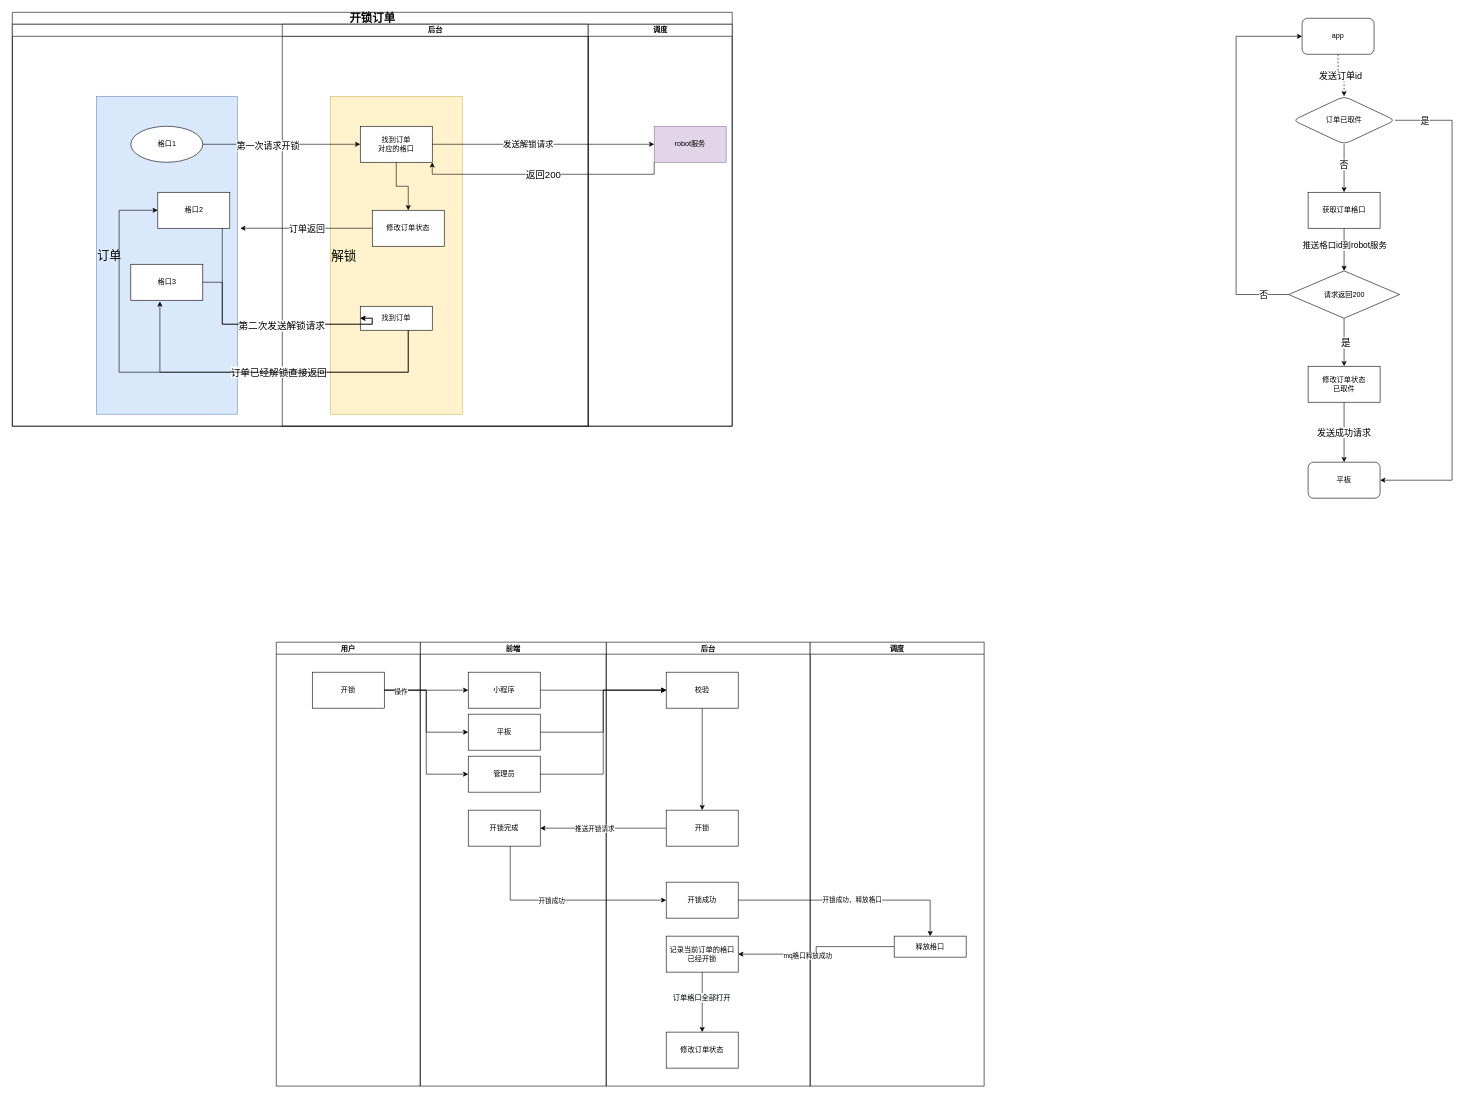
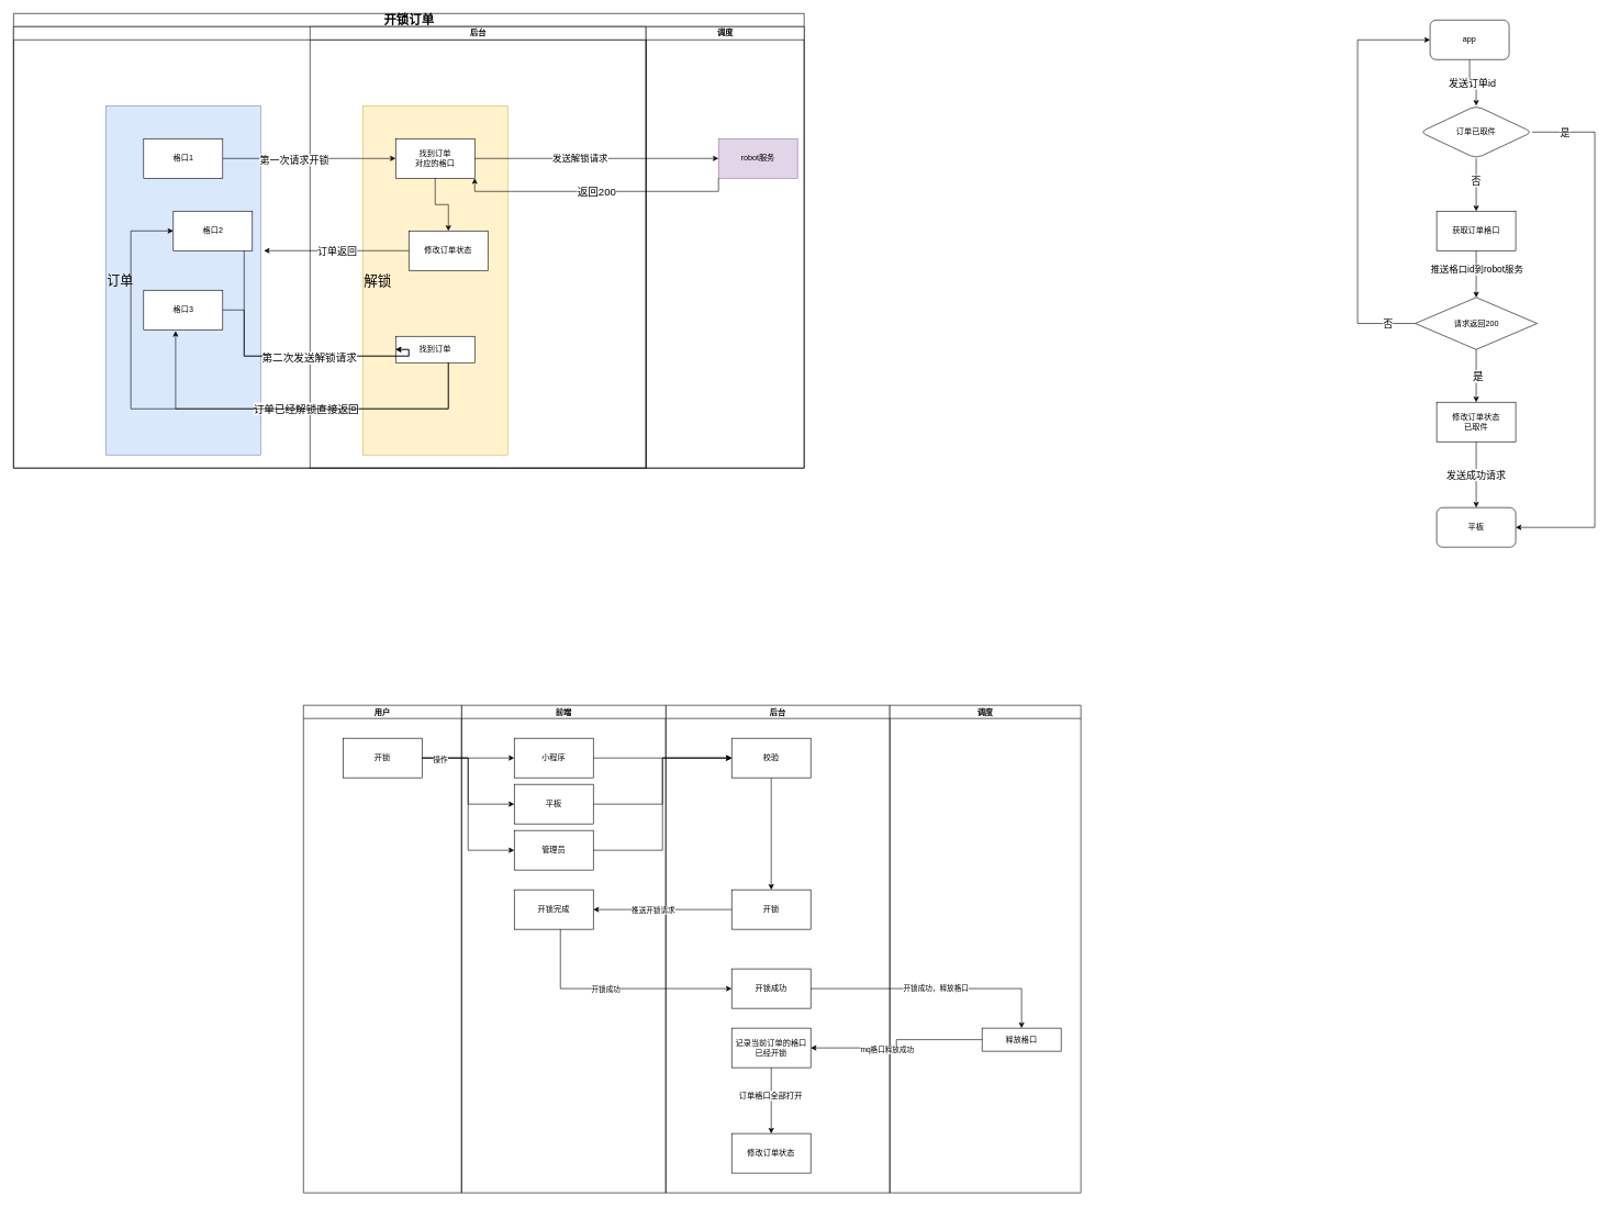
  <mxCell id="0" />
  <mxCell id="1" parent="0" />
  <mxCell id="2" value="开锁订单" style="swimlane;html=1;childLayout=stackLayout;resizeParent=1;resizeParentMax=0;startSize=20;fontSize=19;" parent="1" vertex="1"><mxGeometry x="20" y="20" width="1200" height="690" as="geometry" /></mxCell>
  <mxCell id="3" value="" style="swimlane;html=1;startSize=20;" parent="2" vertex="1"><mxGeometry y="20" width="960" height="670" as="geometry" /></mxCell>
  <mxCell id="4" value="&lt;font style=&quot;font-size: 20px&quot;&gt;订单&lt;/font&gt;" style="rounded=0;whiteSpace=wrap;html=1;align=left;fillColor=#dae8fc;strokeColor=#6c8ebf;" parent="3" vertex="1"><mxGeometry x="140" y="120" width="235" height="530" as="geometry" /></mxCell>
- <mxCell id="5" value="格口1" style="ellipse;whiteSpace=wrap;html=1;" parent="3" vertex="1"><mxGeometry x="197.5" y="170" width="120" height="60" as="geometry" /></mxCell>
+ <mxCell id="5" value="格口1" style="rounded=0;whiteSpace=wrap;html=1;" parent="3" vertex="1"><mxGeometry x="197.5" y="170" width="120" height="60" as="geometry" /></mxCell>
  <mxCell id="6" value="格口2" style="rounded=0;whiteSpace=wrap;html=1;" parent="3" vertex="1"><mxGeometry x="242.5" y="280" width="120" height="60" as="geometry" /></mxCell>
  <mxCell id="7" value="格口3" style="rounded=0;whiteSpace=wrap;html=1;" parent="3" vertex="1"><mxGeometry x="197.5" y="400" width="120" height="60" as="geometry" /></mxCell>
  <mxCell id="8" value="后台" style="swimlane;html=1;startSize=20;" parent="3" vertex="1"><mxGeometry x="450" width="510" height="670" as="geometry" /></mxCell>
  <mxCell id="9" value="&lt;font style=&quot;font-size: 21px&quot;&gt;解锁&lt;/font&gt;" style="rounded=0;whiteSpace=wrap;html=1;align=left;fillColor=#fff2cc;strokeColor=#d6b656;" parent="8" vertex="1"><mxGeometry x="80" y="120" width="220" height="530" as="geometry" /></mxCell>
  <mxCell id="10" value="找到订单&lt;br&gt;对应的格口" style="rounded=0;whiteSpace=wrap;html=1;" parent="8" vertex="1"><mxGeometry x="130" y="170" width="120" height="60" as="geometry" /></mxCell>
  <mxCell id="11" value="找到订单" style="rounded=0;whiteSpace=wrap;html=1;" parent="8" vertex="1"><mxGeometry x="130" y="470" width="120" height="40" as="geometry" /></mxCell>
  <mxCell id="12" style="edgeStyle=orthogonalEdgeStyle;rounded=0;orthogonalLoop=1;jettySize=auto;html=1;exitX=1;exitY=0.5;exitDx=0;exitDy=0;" parent="3" source="5" target="10" edge="1"><mxGeometry relative="1" as="geometry" /></mxCell>
  <mxCell id="13" value="&lt;font style=&quot;font-size: 15px&quot;&gt;第一次请求开锁&lt;/font&gt;" style="edgeLabel;html=1;align=center;verticalAlign=middle;resizable=0;points=[];" parent="12" vertex="1" connectable="0"><mxGeometry x="-0.177" y="-1" relative="1" as="geometry"><mxPoint as="offset" /></mxGeometry></mxCell>
  <mxCell id="14" style="edgeStyle=orthogonalEdgeStyle;rounded=0;orthogonalLoop=1;jettySize=auto;html=1;entryX=0;entryY=0.5;entryDx=0;entryDy=0;" parent="3" source="6" target="11" edge="1"><mxGeometry relative="1" as="geometry"><Array as="points"><mxPoint x="350" y="310" /><mxPoint x="350" y="500" /><mxPoint x="600" y="500" /></Array></mxGeometry></mxCell>
  <mxCell id="15" style="edgeStyle=orthogonalEdgeStyle;rounded=0;orthogonalLoop=1;jettySize=auto;html=1;entryX=0;entryY=0.5;entryDx=0;entryDy=0;" parent="3" source="7" target="11" edge="1"><mxGeometry relative="1" as="geometry"><Array as="points"><mxPoint x="350" y="430" /><mxPoint x="350" y="500" /><mxPoint x="600" y="500" /></Array></mxGeometry></mxCell>
  <mxCell id="16" value="&lt;font style=&quot;font-size: 16px&quot;&gt;第二次发送解锁请求&lt;/font&gt;" style="edgeLabel;html=1;align=center;verticalAlign=middle;resizable=0;points=[];" parent="15" vertex="1" connectable="0"><mxGeometry x="0.047" y="-2" relative="1" as="geometry"><mxPoint x="1" as="offset" /></mxGeometry></mxCell>
  <mxCell id="17" style="edgeStyle=orthogonalEdgeStyle;rounded=0;orthogonalLoop=1;jettySize=auto;html=1;entryX=0.404;entryY=1.033;entryDx=0;entryDy=0;entryPerimeter=0;" parent="3" source="11" target="7" edge="1"><mxGeometry relative="1" as="geometry"><Array as="points"><mxPoint x="660" y="580" /><mxPoint x="246" y="580" /></Array></mxGeometry></mxCell>
  <mxCell id="18" value="&lt;font style=&quot;font-size: 16px&quot;&gt;订单已经解锁直接返回&lt;/font&gt;" style="edgeLabel;html=1;align=center;verticalAlign=middle;resizable=0;points=[];" parent="17" vertex="1" connectable="0"><mxGeometry x="-0.045" y="-1" relative="1" as="geometry"><mxPoint as="offset" /></mxGeometry></mxCell>
  <mxCell id="19" style="edgeStyle=orthogonalEdgeStyle;rounded=0;orthogonalLoop=1;jettySize=auto;html=1;entryX=0;entryY=0.5;entryDx=0;entryDy=0;" parent="3" source="11" target="6" edge="1"><mxGeometry relative="1" as="geometry"><Array as="points"><mxPoint x="660" y="580" /><mxPoint x="178" y="580" /><mxPoint x="178" y="310" /></Array></mxGeometry></mxCell>
  <mxCell id="20" value="调度" style="swimlane;html=1;startSize=20;" parent="2" vertex="1"><mxGeometry x="960" y="20" width="240" height="670" as="geometry" /></mxCell>
  <mxCell id="21" value="robot服务" style="rounded=0;whiteSpace=wrap;html=1;fillColor=#e1d5e7;strokeColor=#9673a6;" parent="20" vertex="1"><mxGeometry x="110" y="170" width="120" height="60" as="geometry" /></mxCell>
  <mxCell id="22" style="edgeStyle=orthogonalEdgeStyle;rounded=0;orthogonalLoop=1;jettySize=auto;html=1;exitX=1;exitY=0.5;exitDx=0;exitDy=0;entryX=0;entryY=0.5;entryDx=0;entryDy=0;" parent="2" source="10" target="21" edge="1"><mxGeometry relative="1" as="geometry" /></mxCell>
  <mxCell id="23" value="&lt;font style=&quot;font-size: 14px&quot;&gt;发送解锁请求&lt;/font&gt;" style="edgeLabel;html=1;align=center;verticalAlign=middle;resizable=0;points=[];" parent="22" vertex="1" connectable="0"><mxGeometry x="-0.14" y="1" relative="1" as="geometry"><mxPoint as="offset" /></mxGeometry></mxCell>
  <mxCell id="24" value="&lt;font style=&quot;font-size: 16px&quot;&gt;返回200&lt;/font&gt;" style="edgeStyle=orthogonalEdgeStyle;rounded=0;orthogonalLoop=1;jettySize=auto;html=1;exitX=0;exitY=1;exitDx=0;exitDy=0;entryX=1;entryY=1;entryDx=0;entryDy=0;" parent="2" source="21" target="10" edge="1"><mxGeometry relative="1" as="geometry" /></mxCell>
  <mxCell id="25" value="&lt;font style=&quot;font-size: 15px&quot;&gt;订单返回&lt;/font&gt;" style="edgeStyle=orthogonalEdgeStyle;rounded=0;orthogonalLoop=1;jettySize=auto;html=1;" parent="1" source="26" edge="1"><mxGeometry relative="1" as="geometry"><mxPoint x="400" y="380" as="targetPoint" /></mxGeometry></mxCell>
  <mxCell id="26" value="修改订单状态" style="whiteSpace=wrap;html=1;rounded=0;" parent="1" vertex="1"><mxGeometry x="620" y="350" width="120" height="60" as="geometry" /></mxCell>
  <mxCell id="27" value="" style="edgeStyle=orthogonalEdgeStyle;rounded=0;orthogonalLoop=1;jettySize=auto;html=1;" parent="1" source="10" target="26" edge="1"><mxGeometry relative="1" as="geometry" /></mxCell>
- <mxCell id="28" value="" style="edgeStyle=orthogonalEdgeStyle;rounded=0;orthogonalLoop=1;jettySize=auto;html=1;dashed=1;" parent="1" source="30" target="35" edge="1"><mxGeometry relative="1" as="geometry" /></mxCell>
+ <mxCell id="28" value="" style="edgeStyle=orthogonalEdgeStyle;rounded=0;orthogonalLoop=1;jettySize=auto;html=1;" parent="1" source="30" target="35" edge="1"><mxGeometry relative="1" as="geometry" /></mxCell>
  <mxCell id="29" value="&lt;font style=&quot;font-size: 15px&quot;&gt;发送订单id&lt;/font&gt;" style="edgeLabel;html=1;align=center;verticalAlign=middle;resizable=0;points=[];" parent="28" vertex="1" connectable="0"><mxGeometry x="-0.057" relative="1" as="geometry"><mxPoint as="offset" /></mxGeometry></mxCell>
  <mxCell id="30" value="app" style="rounded=1;whiteSpace=wrap;html=1;" parent="1" vertex="1"><mxGeometry x="2170" y="30" width="120" height="60" as="geometry" /></mxCell>
  <mxCell id="31" style="edgeStyle=orthogonalEdgeStyle;rounded=0;orthogonalLoop=1;jettySize=auto;html=1;entryX=0.5;entryY=0;entryDx=0;entryDy=0;" parent="1" source="35" target="38" edge="1"><mxGeometry relative="1" as="geometry" /></mxCell>
  <mxCell id="32" value="&lt;font style=&quot;font-size: 15px&quot;&gt;否&lt;/font&gt;" style="edgeLabel;html=1;align=center;verticalAlign=middle;resizable=0;points=[];" parent="31" vertex="1" connectable="0"><mxGeometry x="-0.175" y="-1" relative="1" as="geometry"><mxPoint as="offset" /></mxGeometry></mxCell>
  <mxCell id="33" style="edgeStyle=orthogonalEdgeStyle;rounded=0;orthogonalLoop=1;jettySize=auto;html=1;entryX=1;entryY=0.5;entryDx=0;entryDy=0;" parent="1" source="35" target="46" edge="1"><mxGeometry relative="1" as="geometry"><Array as="points"><mxPoint x="2420" y="200" /><mxPoint x="2420" y="800" /></Array></mxGeometry></mxCell>
  <mxCell id="34" value="&lt;font style=&quot;font-size: 15px&quot;&gt;是&lt;/font&gt;" style="edgeLabel;html=1;align=center;verticalAlign=middle;resizable=0;points=[];" parent="33" vertex="1" connectable="0"><mxGeometry x="-0.88" y="1" relative="1" as="geometry"><mxPoint as="offset" /></mxGeometry></mxCell>
  <mxCell id="35" value="订单已取件" style="rhombus;whiteSpace=wrap;html=1;rounded=1;" parent="1" vertex="1"><mxGeometry x="2155" y="160" width="170" height="80" as="geometry" /></mxCell>
  <mxCell id="36" value="" style="edgeStyle=orthogonalEdgeStyle;rounded=0;orthogonalLoop=1;jettySize=auto;html=1;" parent="1" source="38" target="43" edge="1"><mxGeometry relative="1" as="geometry" /></mxCell>
  <mxCell id="37" value="&lt;font style=&quot;font-size: 14px&quot;&gt;推送格口id到robot服务&lt;/font&gt;" style="edgeLabel;html=1;align=center;verticalAlign=middle;resizable=0;points=[];" parent="36" vertex="1" connectable="0"><mxGeometry x="-0.2" relative="1" as="geometry"><mxPoint as="offset" /></mxGeometry></mxCell>
  <mxCell id="38" value="获取订单格口" style="rounded=0;whiteSpace=wrap;html=1;" parent="1" vertex="1"><mxGeometry x="2180" y="320" width="120" height="60" as="geometry" /></mxCell>
  <mxCell id="39" style="edgeStyle=orthogonalEdgeStyle;rounded=0;orthogonalLoop=1;jettySize=auto;html=1;entryX=0.5;entryY=0;entryDx=0;entryDy=0;" parent="1" source="43" target="45" edge="1"><mxGeometry relative="1" as="geometry" /></mxCell>
  <mxCell id="40" value="&lt;font style=&quot;font-size: 16px&quot;&gt;是&lt;/font&gt;" style="edgeLabel;html=1;align=center;verticalAlign=middle;resizable=0;points=[];" parent="39" vertex="1" connectable="0"><mxGeometry y="2" relative="1" as="geometry"><mxPoint as="offset" /></mxGeometry></mxCell>
  <mxCell id="41" style="edgeStyle=orthogonalEdgeStyle;rounded=0;orthogonalLoop=1;jettySize=auto;html=1;entryX=0;entryY=0.5;entryDx=0;entryDy=0;" parent="1" source="43" target="30" edge="1"><mxGeometry relative="1" as="geometry"><Array as="points"><mxPoint x="2060" y="491" /><mxPoint x="2060" y="60" /></Array></mxGeometry></mxCell>
  <mxCell id="42" value="&lt;font style=&quot;font-size: 15px&quot;&gt;否&lt;/font&gt;" style="edgeLabel;html=1;align=center;verticalAlign=middle;resizable=0;points=[];" parent="41" vertex="1" connectable="0"><mxGeometry x="-0.867" relative="1" as="geometry"><mxPoint as="offset" /></mxGeometry></mxCell>
  <mxCell id="43" value="请求返回200" style="rhombus;whiteSpace=wrap;html=1;rounded=0;" parent="1" vertex="1"><mxGeometry x="2147.5" y="451" width="185" height="79" as="geometry" /></mxCell>
  <mxCell id="44" value="&lt;font style=&quot;font-size: 15px&quot;&gt;发送成功请求&lt;/font&gt;" style="edgeStyle=orthogonalEdgeStyle;rounded=0;orthogonalLoop=1;jettySize=auto;html=1;entryX=0.5;entryY=0;entryDx=0;entryDy=0;" parent="1" source="45" target="46" edge="1"><mxGeometry relative="1" as="geometry" /></mxCell>
  <mxCell id="45" value="修改订单状态&lt;br&gt;已取件" style="rounded=0;whiteSpace=wrap;html=1;" parent="1" vertex="1"><mxGeometry x="2180" y="610" width="120" height="60" as="geometry" /></mxCell>
  <mxCell id="46" value="平板" style="rounded=1;whiteSpace=wrap;html=1;" parent="1" vertex="1"><mxGeometry x="2180" y="770" width="120" height="60" as="geometry" /></mxCell>
  <mxCell id="47" value="后台" style="swimlane;startSize=20;" vertex="1" parent="1"><mxGeometry x="1010" y="1070" width="340" height="740" as="geometry" /></mxCell>
  <mxCell id="48" style="edgeStyle=orthogonalEdgeStyle;rounded=0;orthogonalLoop=1;jettySize=auto;html=1;" edge="1" parent="47" source="49" target="54"><mxGeometry relative="1" as="geometry" /></mxCell>
  <mxCell id="49" value="校验" style="whiteSpace=wrap;html=1;" vertex="1" parent="47"><mxGeometry x="100" y="50" width="120" height="60" as="geometry" /></mxCell>
  <mxCell id="50" style="edgeStyle=orthogonalEdgeStyle;rounded=0;orthogonalLoop=1;jettySize=auto;html=1;entryX=0.5;entryY=0;entryDx=0;entryDy=0;" edge="1" parent="47" source="52" target="53"><mxGeometry relative="1" as="geometry" /></mxCell>
  <mxCell id="51" value="&lt;span style=&quot;font-size: 12px ; background-color: rgb(248 , 249 , 250)&quot;&gt;订单格口全部打开&lt;/span&gt;" style="edgeLabel;html=1;align=center;verticalAlign=middle;resizable=0;points=[];" vertex="1" connectable="0" parent="50"><mxGeometry x="-0.163" y="-2" relative="1" as="geometry"><mxPoint as="offset" /></mxGeometry></mxCell>
  <mxCell id="52" value="记录当前订单的格口已经开锁" style="whiteSpace=wrap;html=1;" vertex="1" parent="47"><mxGeometry x="100" y="490" width="120" height="60" as="geometry" /></mxCell>
  <mxCell id="53" value="修改订单状态" style="whiteSpace=wrap;html=1;" vertex="1" parent="47"><mxGeometry x="100" y="650" width="120" height="60" as="geometry" /></mxCell>
  <mxCell id="54" value="开锁" style="whiteSpace=wrap;html=1;" vertex="1" parent="47"><mxGeometry x="100" y="280" width="120" height="60" as="geometry" /></mxCell>
  <mxCell id="55" value="开锁成功" style="whiteSpace=wrap;html=1;" vertex="1" parent="47"><mxGeometry x="100" y="400" width="120" height="60" as="geometry" /></mxCell>
  <mxCell id="56" value="调度" style="swimlane;startSize=20;" vertex="1" parent="1"><mxGeometry x="1350" y="1070" width="290" height="740" as="geometry" /></mxCell>
  <mxCell id="57" value="前端" style="swimlane;startSize=20;" vertex="1" parent="1"><mxGeometry x="700" y="1070" width="310" height="740" as="geometry" /></mxCell>
  <mxCell id="58" value="小程序" style="whiteSpace=wrap;html=1;" vertex="1" parent="57"><mxGeometry x="80" y="50" width="120" height="60" as="geometry" /></mxCell>
  <mxCell id="59" value="平板" style="whiteSpace=wrap;html=1;" vertex="1" parent="57"><mxGeometry x="80" y="120" width="120" height="60" as="geometry" /></mxCell>
  <mxCell id="60" value="管理员" style="whiteSpace=wrap;html=1;" vertex="1" parent="57"><mxGeometry x="80" y="190" width="120" height="60" as="geometry" /></mxCell>
  <mxCell id="61" value="开锁完成" style="whiteSpace=wrap;html=1;" vertex="1" parent="57"><mxGeometry x="80" y="280" width="120" height="60" as="geometry" /></mxCell>
  <mxCell id="62" value="用户" style="swimlane;startSize=20;" vertex="1" parent="1"><mxGeometry x="460" y="1070" width="240" height="740" as="geometry" /></mxCell>
  <mxCell id="63" value="开锁" style="whiteSpace=wrap;html=1;" vertex="1" parent="62"><mxGeometry x="60" y="50" width="120" height="60" as="geometry" /></mxCell>
  <mxCell id="64" style="edgeStyle=orthogonalEdgeStyle;rounded=0;orthogonalLoop=1;jettySize=auto;html=1;" edge="1" parent="1" source="63" target="58"><mxGeometry relative="1" as="geometry" /></mxCell>
  <mxCell id="65" style="edgeStyle=orthogonalEdgeStyle;rounded=0;orthogonalLoop=1;jettySize=auto;html=1;entryX=0;entryY=0.5;entryDx=0;entryDy=0;" edge="1" parent="1" source="63" target="59"><mxGeometry relative="1" as="geometry" /></mxCell>
  <mxCell id="66" style="edgeStyle=orthogonalEdgeStyle;rounded=0;orthogonalLoop=1;jettySize=auto;html=1;entryX=0;entryY=0.5;entryDx=0;entryDy=0;" edge="1" parent="1" source="63" target="60"><mxGeometry relative="1" as="geometry" /></mxCell>
  <mxCell id="67" value="操作" style="edgeLabel;html=1;align=center;verticalAlign=middle;resizable=0;points=[];" vertex="1" connectable="0" parent="66"><mxGeometry x="-0.809" y="-2" relative="1" as="geometry"><mxPoint as="offset" /></mxGeometry></mxCell>
  <mxCell id="68" style="edgeStyle=orthogonalEdgeStyle;rounded=0;orthogonalLoop=1;jettySize=auto;html=1;" edge="1" parent="1" source="58" target="49"><mxGeometry relative="1" as="geometry" /></mxCell>
  <mxCell id="69" style="edgeStyle=orthogonalEdgeStyle;rounded=0;orthogonalLoop=1;jettySize=auto;html=1;entryX=0;entryY=0.5;entryDx=0;entryDy=0;" edge="1" parent="1" source="59" target="49"><mxGeometry relative="1" as="geometry" /></mxCell>
  <mxCell id="70" style="edgeStyle=orthogonalEdgeStyle;rounded=0;orthogonalLoop=1;jettySize=auto;html=1;entryX=0;entryY=0.5;entryDx=0;entryDy=0;" edge="1" parent="1" source="60" target="49"><mxGeometry relative="1" as="geometry" /></mxCell>
  <mxCell id="71" style="edgeStyle=orthogonalEdgeStyle;rounded=0;orthogonalLoop=1;jettySize=auto;html=1;entryX=1;entryY=0.5;entryDx=0;entryDy=0;" edge="1" parent="1" source="73" target="52"><mxGeometry relative="1" as="geometry" /></mxCell>
  <mxCell id="72" value="mq格口释放成功" style="edgeLabel;html=1;align=center;verticalAlign=middle;resizable=0;points=[];" vertex="1" connectable="0" parent="71"><mxGeometry x="0.155" y="2" relative="1" as="geometry"><mxPoint as="offset" /></mxGeometry></mxCell>
  <mxCell id="73" value="释放格口" style="whiteSpace=wrap;html=1;" vertex="1" parent="1"><mxGeometry x="1490" y="1560" width="120" height="35" as="geometry" /></mxCell>
  <mxCell id="74" style="edgeStyle=orthogonalEdgeStyle;rounded=0;orthogonalLoop=1;jettySize=auto;html=1;entryX=1;entryY=0.5;entryDx=0;entryDy=0;" edge="1" parent="1" source="54" target="61"><mxGeometry relative="1" as="geometry" /></mxCell>
  <mxCell id="75" value="推送开锁请求" style="edgeLabel;html=1;align=center;verticalAlign=middle;resizable=0;points=[];" vertex="1" connectable="0" parent="74"><mxGeometry x="0.145" relative="1" as="geometry"><mxPoint as="offset" /></mxGeometry></mxCell>
  <mxCell id="76" style="edgeStyle=orthogonalEdgeStyle;rounded=0;orthogonalLoop=1;jettySize=auto;html=1;entryX=0;entryY=0.5;entryDx=0;entryDy=0;" edge="1" parent="1" source="61" target="55"><mxGeometry relative="1" as="geometry"><Array as="points"><mxPoint x="850" y="1500" /></Array></mxGeometry></mxCell>
  <mxCell id="77" value="开锁成功" style="edgeLabel;html=1;align=center;verticalAlign=middle;resizable=0;points=[];" vertex="1" connectable="0" parent="76"><mxGeometry x="-0.1" relative="1" as="geometry"><mxPoint as="offset" /></mxGeometry></mxCell>
  <mxCell id="78" value="开锁成功，释放格口" style="edgeStyle=orthogonalEdgeStyle;rounded=0;orthogonalLoop=1;jettySize=auto;html=1;entryX=0.5;entryY=0;entryDx=0;entryDy=0;" edge="1" parent="1" source="55" target="73"><mxGeometry relative="1" as="geometry" /></mxCell>
